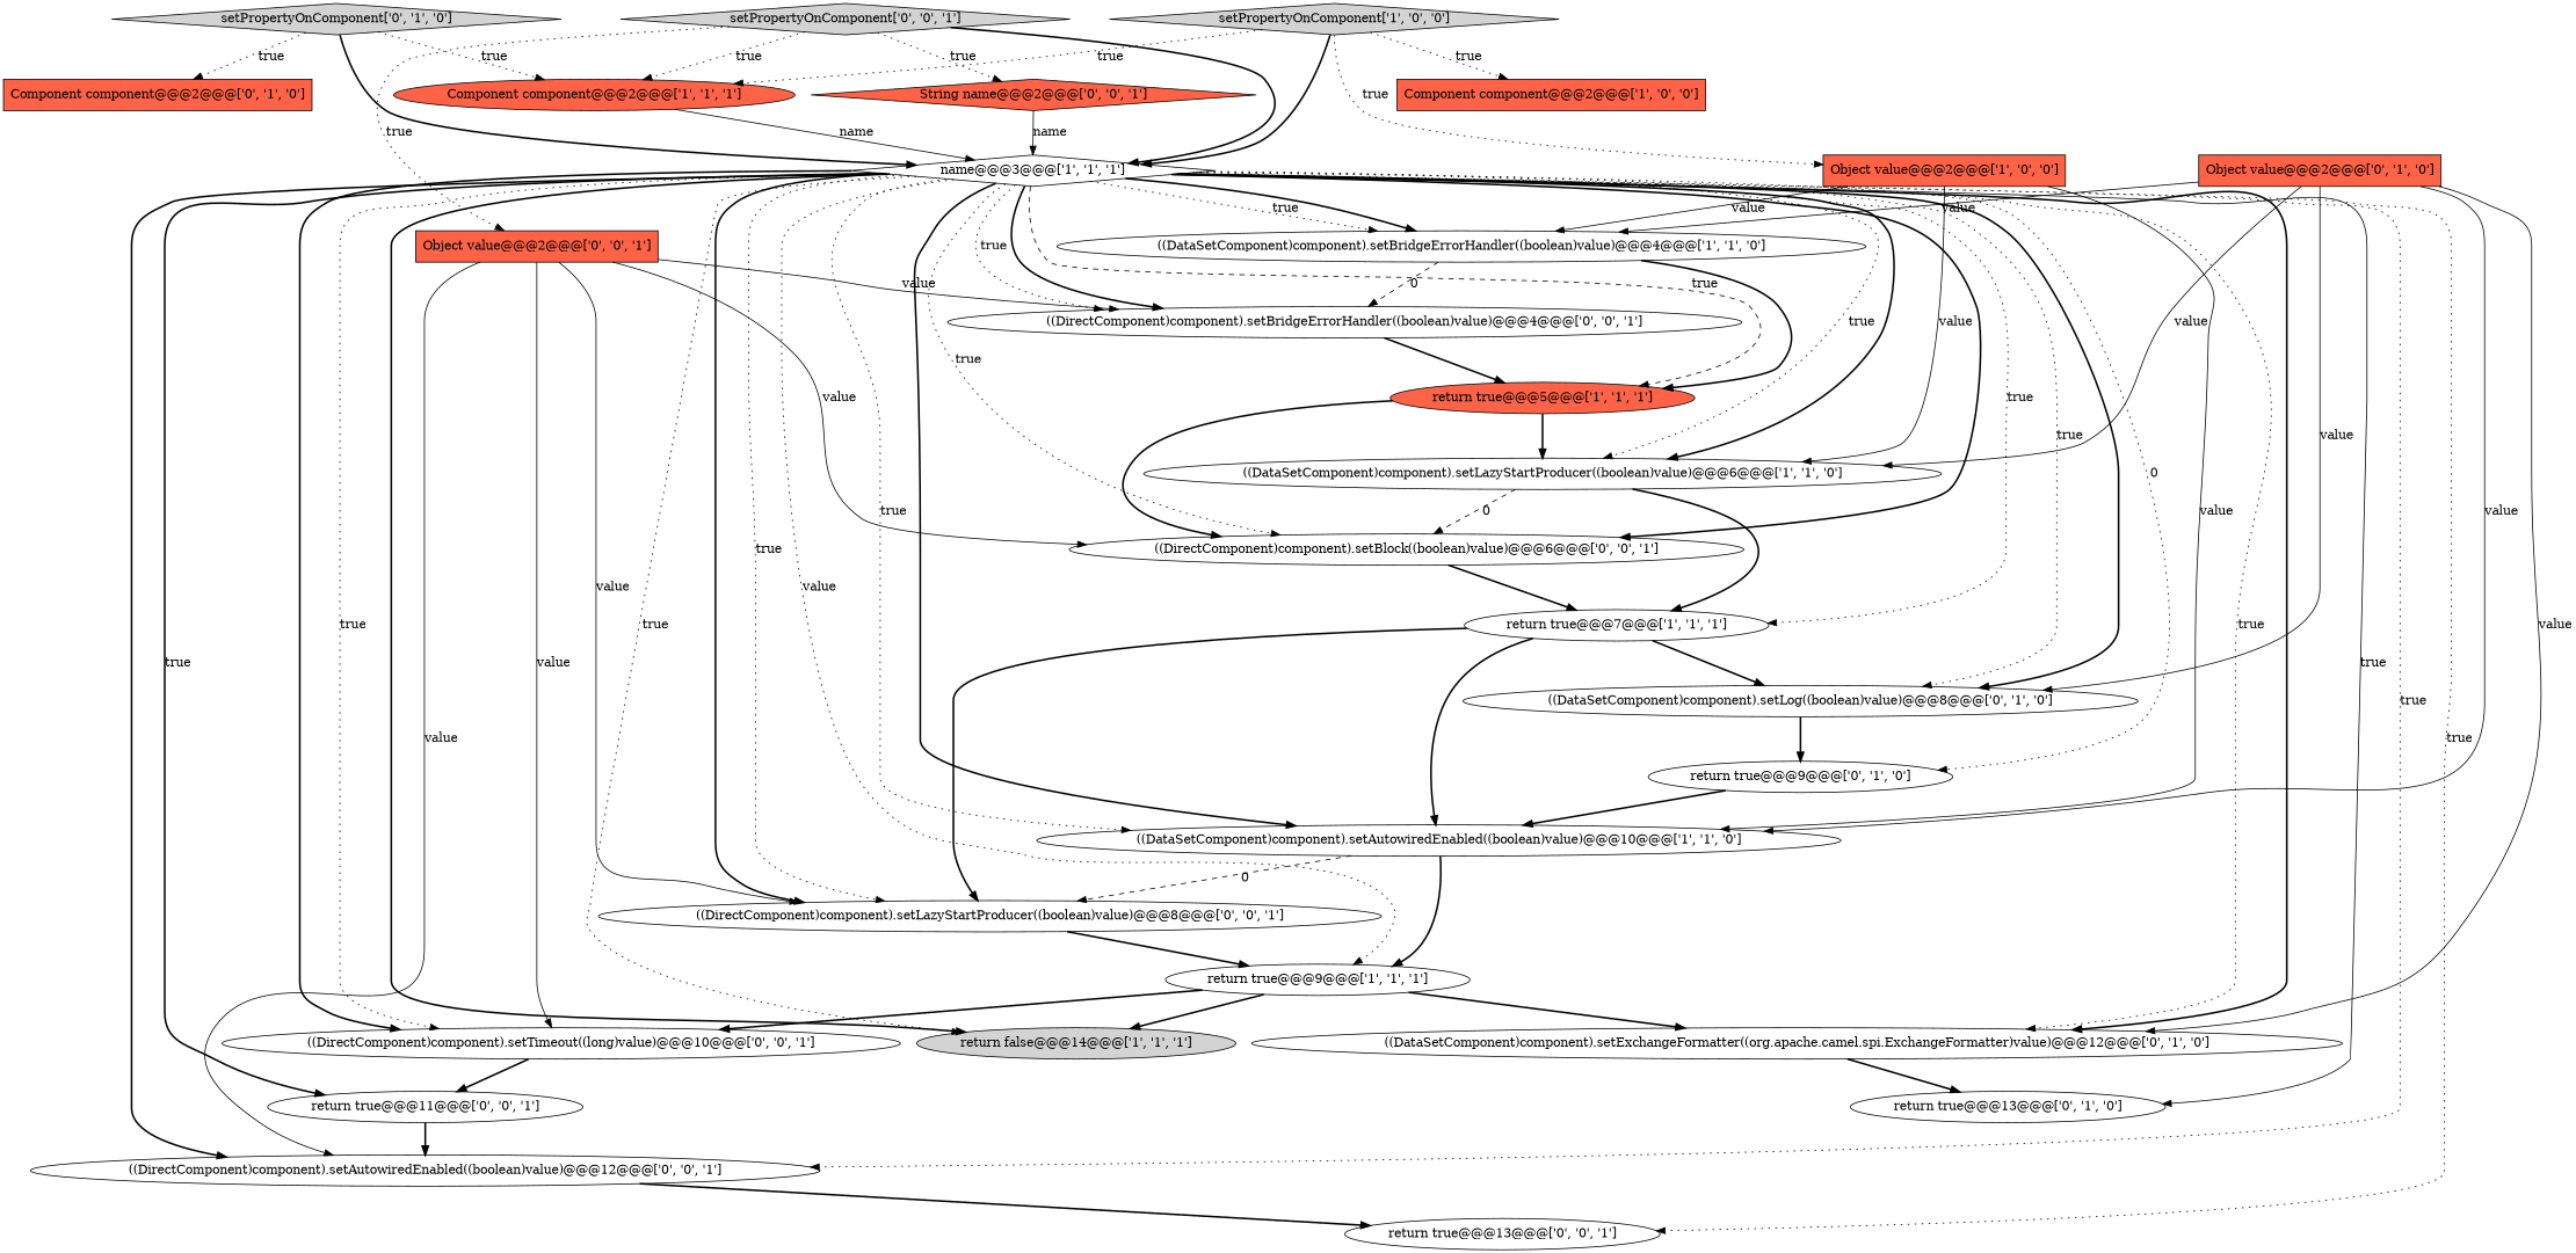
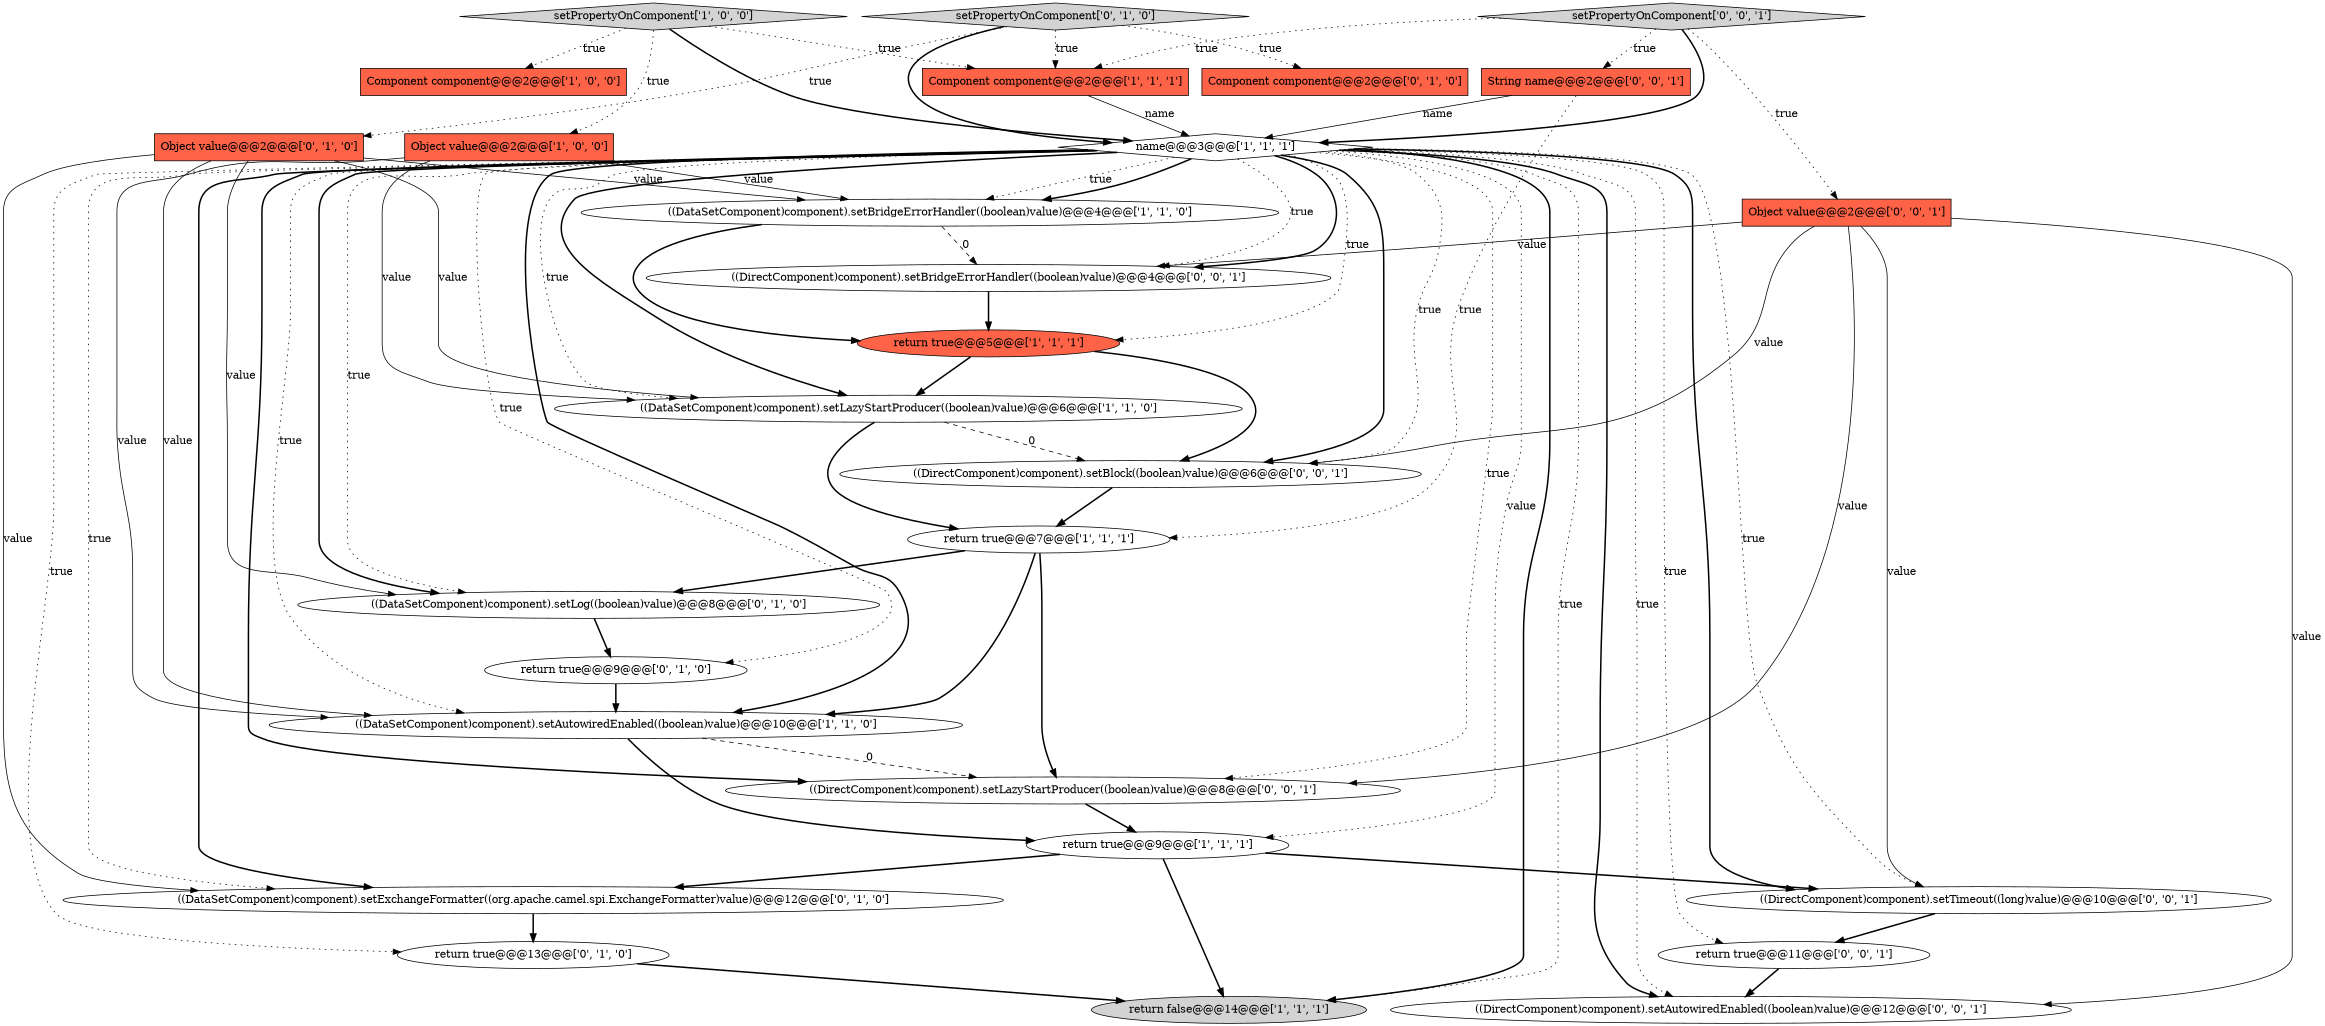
  digraph {
    node [fillcolor=white shape=ellipse style=filled]
    edge [style=bold]
    n1 [label="((DataSetComponent)component).setExchangeFormatter((org.apache.camel.spi.ExchangeFormatter)value)@@@12@@@['0', '1', '0']"]
    n2 [label="return true@@@13@@@['0', '1', '0']"]
    n3 [fillcolor=lightgray label="return false@@@14@@@['1', '1', '1']"]
    n4 [fillcolor=lightgray label="setPropertyOnComponent['1', '0', '0']" shape=diamond]
    n5 [fillcolor=tomato label="Object value@@@2@@@['1', '0', '0']" shape=box]
    n6 [label="name@@@3@@@['1', '1', '1']" shape=diamond]
    n7 [fillcolor=tomato label="Component component@@@2@@@['1', '0', '0']" shape=box]
-   n8 [fillcolor=tomato label="Component component@@@2@@@['1', '1', '1']"]
+   n8 [fillcolor=tomato label="Component component@@@2@@@['1', '1', '1']" shape=box]
    n9 [label="((DataSetComponent)component).setLazyStartProducer((boolean)value)@@@6@@@['1', '1', '0']"]
    n10 [label="((DataSetComponent)component).setAutowiredEnabled((boolean)value)@@@10@@@['1', '1', '0']"]
    n11 [label="((DataSetComponent)component).setBridgeErrorHandler((boolean)value)@@@4@@@['1', '1', '0']"]
    n12 [label="return true@@@11@@@['0', '0', '1']"]
    n13 [label="((DirectComponent)component).setAutowiredEnabled((boolean)value)@@@12@@@['0', '0', '1']"]
    n14 [label="((DataSetComponent)component).setLog((boolean)value)@@@8@@@['0', '1', '0']"]
    n15 [label="((DirectComponent)component).setBridgeErrorHandler((boolean)value)@@@4@@@['0', '0', '1']"]
    n16 [fillcolor=tomato label="return true@@@5@@@['1', '1', '1']"]
    n17 [label="return true@@@9@@@['1', '1', '1']"]
    n18 [label="((DirectComponent)component).setTimeout((long)value)@@@10@@@['0', '0', '1']"]
-   n19 [label="return true@@@13@@@['0', '0', '1']"]
    n20 [label="((DirectComponent)component).setBlock((boolean)value)@@@6@@@['0', '0', '1']"]
    n21 [label="return true@@@7@@@['1', '1', '1']"]
    n22 [label="((DirectComponent)component).setLazyStartProducer((boolean)value)@@@8@@@['0', '0', '1']"]
    n23 [label="return true@@@9@@@['0', '1', '0']"]
    n24 [fillcolor=tomato label="Object value@@@2@@@['0', '1', '0']" shape=box]
    n25 [fillcolor=lightgray label="setPropertyOnComponent['0', '0', '1']" shape=diamond]
-   n26 [fillcolor=tomato label="String name@@@2@@@['0', '0', '1']" shape=diamond]
+   n26 [fillcolor=tomato label="String name@@@2@@@['0', '0', '1']" shape=box]
    n27 [fillcolor=tomato label="Object value@@@2@@@['0', '0', '1']" shape=box]
    n28 [fillcolor=lightgray label="setPropertyOnComponent['0', '1', '0']" shape=diamond]
    n29 [fillcolor=tomato label="Component component@@@2@@@['0', '1', '0']" shape=box]
    n1 -> n2
+   n2 -> n3
    n4 -> n5 [label=true style=dotted]
    n4 -> n6
    n4 -> n7 [label=true style=dotted]
    n4 -> n8 [label=true style=dotted]
    n5 -> n9 [label=value style=solid]
    n5 -> n10 [label=value style=solid]
    n5 -> n11 [label=value style=solid]
    n6 -> n1 [label=true style=dotted]
    n6 -> n1
-   n6 -> n2 [label=true style=solid]
+   n6 -> n2 [label=true style=dotted]
    n6 -> n3
    n6 -> n3 [label=true style=dotted]
    n6 -> n9 [label=true style=dotted]
    n6 -> n9
    n6 -> n10 [label=true style=dotted]
    n6 -> n10
    n6 -> n11 [label=true style=dotted]
    n6 -> n11
-   n6 -> n12 [label=true]
+   n6 -> n12 [label=true style=dotted]
    n6 -> n13
    n6 -> n13 [label=true style=dotted]
    n6 -> n14 [label=true style=dotted]
    n6 -> n14
    n6 -> n15
    n6 -> n15 [label=true style=dotted]
-   n6 -> n16 [label=true style=dashed]
+   n6 -> n16 [label=true style=dotted]
    n6 -> n17 [label=value style=dotted]
    n6 -> n18
    n6 -> n18 [label=true style=dotted]
-   n6 -> n19 [label=true style=dotted]
    n6 -> n20 [label=true style=dotted]
    n6 -> n20
-   n6 -> n21 [label=true style=dotted]
+   n26 -> n21 [label=true style=dotted]
    n6 -> n22
    n6 -> n22 [label=true style=dotted]
-   n6 -> n23 [label=0 style=dotted]
+   n6 -> n23 [label=true style=dotted]
    n8 -> n6 [label=name style=solid]
    n9 -> n20 [label=0 style=dashed]
    n9 -> n21
    n10 -> n17
    n10 -> n22 [label=0 style=dashed]
    n11 -> n15 [label=0 style=dashed]
    n11 -> n16
    n12 -> n13
-   n13 -> n19
    n14 -> n23
    n15 -> n16
    n16 -> n9
    n16 -> n20
    n17 -> n1
    n17 -> n3
    n17 -> n18
    n18 -> n12
    n20 -> n21
    n21 -> n10
    n21 -> n14
    n21 -> n22
    n22 -> n17
    n23 -> n10
    n24 -> n1 [label=value style=solid]
    n24 -> n9 [label=value style=solid]
    n24 -> n10 [label=value style=solid]
    n24 -> n11 [label=value style=solid]
    n24 -> n14 [label=value style=solid]
    n25 -> n6
    n25 -> n8 [label=true style=dotted]
    n25 -> n26 [label=true style=dotted]
    n25 -> n27 [label=true style=dotted]
    n26 -> n6 [label=name style=solid]
    n27 -> n13 [label=value style=solid]
    n27 -> n15 [label=value style=solid]
    n27 -> n18 [label=value style=solid]
    n27 -> n20 [label=value style=solid]
    n27 -> n22 [label=value style=solid]
    n28 -> n6
    n28 -> n8 [label=true style=dotted]
+   n28 -> n24 [label=true style=dotted]
    n28 -> n29 [label=true style=dotted]
  }
